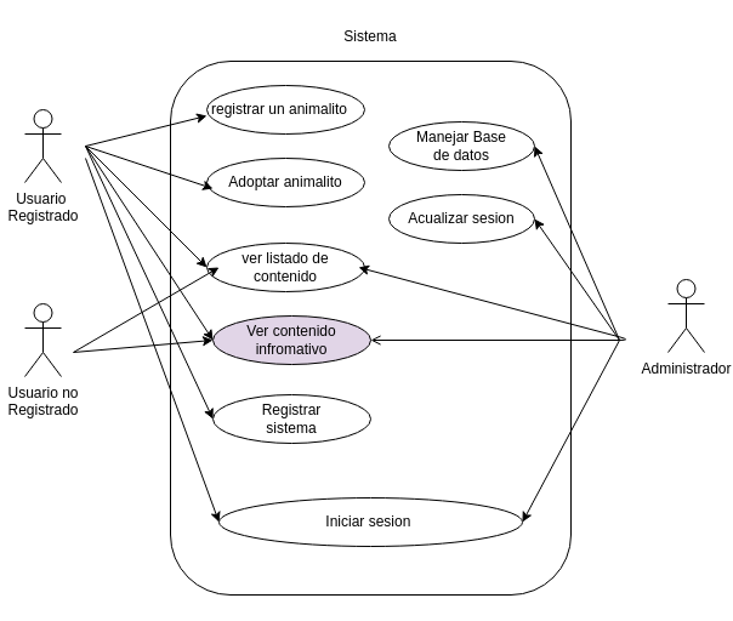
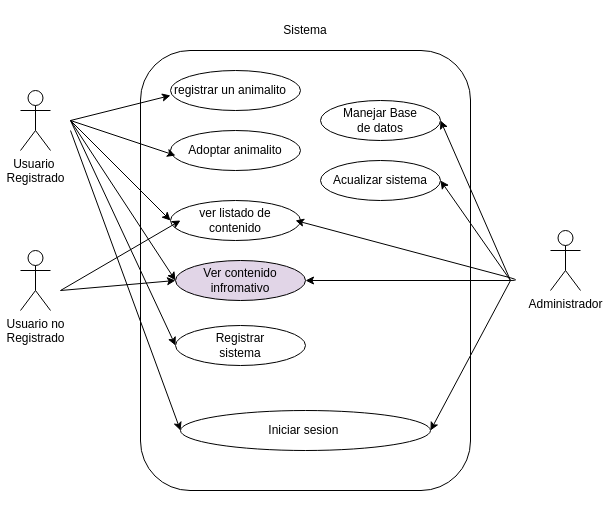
  <mxCell id="0" />
  <mxCell id="1" parent="0" />
  <mxCell id="2" value="" style="rounded=1;whiteSpace=wrap;html=1;" vertex="1" parent="1"><mxGeometry x="140" y="50" width="330" height="440" as="geometry" /></mxCell>
  <mxCell id="3" value="Usuario&amp;nbsp;&lt;br&gt;Registrado" style="shape=umlActor;verticalLabelPosition=bottom;verticalAlign=top;html=1;outlineConnect=0;" vertex="1" parent="1"><mxGeometry x="20" y="90" width="30" height="60" as="geometry" /></mxCell>
  <mxCell id="4" value="Usuario no&lt;br&gt;Registrado" style="shape=umlActor;verticalLabelPosition=bottom;verticalAlign=top;html=1;outlineConnect=0;" vertex="1" parent="1"><mxGeometry x="20" y="250" width="30" height="60" as="geometry" /></mxCell>
  <mxCell id="5" value="Administrador" style="shape=umlActor;verticalLabelPosition=bottom;verticalAlign=top;html=1;outlineConnect=0;" vertex="1" parent="1"><mxGeometry x="550" y="230" width="30" height="60" as="geometry" /></mxCell>
  <mxCell id="6" value="" style="ellipse;whiteSpace=wrap;html=1;" vertex="1" parent="1"><mxGeometry x="170" y="70" width="130" height="40" as="geometry" /></mxCell>
  <mxCell id="7" value="registrar un animalito" style="text;html=1;strokeColor=none;fillColor=none;align=center;verticalAlign=middle;whiteSpace=wrap;rounded=0;" vertex="1" parent="1"><mxGeometry x="170" y="80" width="120" height="20" as="geometry" /></mxCell>
  <mxCell id="8" value="" style="ellipse;whiteSpace=wrap;html=1;" vertex="1" parent="1"><mxGeometry x="170" y="130" width="130" height="40" as="geometry" /></mxCell>
  <mxCell id="9" value="Adoptar animalito" style="text;html=1;strokeColor=none;fillColor=none;align=center;verticalAlign=middle;whiteSpace=wrap;rounded=0;" vertex="1" parent="1"><mxGeometry x="175" y="140" width="120" height="20" as="geometry" /></mxCell>
  <mxCell id="10" value="" style="ellipse;whiteSpace=wrap;html=1;" vertex="1" parent="1"><mxGeometry x="170" y="200" width="130" height="40" as="geometry" /></mxCell>
  <mxCell id="11" value="ver listado de contenido" style="text;html=1;strokeColor=none;fillColor=none;align=center;verticalAlign=middle;whiteSpace=wrap;rounded=0;" vertex="1" parent="1"><mxGeometry x="175" y="210" width="120" height="20" as="geometry" /></mxCell>
  <mxCell id="12" value="Iniciar sesion&amp;nbsp;" style="ellipse;whiteSpace=wrap;html=1;" vertex="1" parent="1"><mxGeometry x="180" y="410" width="250" height="40" as="geometry" /></mxCell>
  <mxCell id="13" value="" style="ellipse;whiteSpace=wrap;html=1;" vertex="1" parent="1"><mxGeometry x="175" y="325" width="130" height="40" as="geometry" /></mxCell>
  <mxCell id="14" value="Registrar sistema" style="text;html=1;strokeColor=none;fillColor=none;align=center;verticalAlign=middle;whiteSpace=wrap;rounded=0;" vertex="1" parent="1"><mxGeometry x="220" y="335" width="40" height="20" as="geometry" /></mxCell>
  <mxCell id="15" value="Manejar Base &lt;br&gt;de datos" style="ellipse;whiteSpace=wrap;html=1;" vertex="1" parent="1"><mxGeometry x="320" y="100" width="120" height="40" as="geometry" /></mxCell>
- <mxCell id="16" value="Acualizar sesion" style="ellipse;whiteSpace=wrap;html=1;" vertex="1" parent="1"><mxGeometry x="320" y="160" width="120" height="40" as="geometry" /></mxCell>
+ <mxCell id="16" value="Acualizar sistema" style="ellipse;whiteSpace=wrap;html=1;" vertex="1" parent="1"><mxGeometry x="320" y="160" width="120" height="40" as="geometry" /></mxCell>
  <mxCell id="17" value="Ver contenido infromativo" style="ellipse;whiteSpace=wrap;html=1;fillColor=#e1d5e7;" vertex="1" parent="1"><mxGeometry x="175" y="260" width="130" height="40" as="geometry" /></mxCell>
  <mxCell id="18" value="Sistema" style="text;html=1;strokeColor=none;fillColor=none;align=center;verticalAlign=middle;whiteSpace=wrap;rounded=0;" vertex="1" parent="1"><mxGeometry x="260" y="20" width="90" height="20" as="geometry" /></mxCell>
  <mxCell id="19" value="" style="endArrow=classic;html=1;entryX=0;entryY=0.75;entryDx=0;entryDy=0;" edge="1" parent="1" target="7"><mxGeometry width="50" height="50" relative="1" as="geometry"><mxPoint x="70" y="120" as="sourcePoint" /><mxPoint x="180" y="220" as="targetPoint" /></mxGeometry></mxCell>
  <mxCell id="20" value="" style="endArrow=classic;html=1;entryX=0;entryY=0.75;entryDx=0;entryDy=0;" edge="1" parent="1" target="9"><mxGeometry width="50" height="50" relative="1" as="geometry"><mxPoint x="70" y="120" as="sourcePoint" /><mxPoint x="180" y="220" as="targetPoint" /></mxGeometry></mxCell>
  <mxCell id="21" value="" style="endArrow=classic;html=1;entryX=0;entryY=0.5;entryDx=0;entryDy=0;" edge="1" parent="1" target="10"><mxGeometry width="50" height="50" relative="1" as="geometry"><mxPoint x="70" y="120" as="sourcePoint" /><mxPoint x="180" y="220" as="targetPoint" /></mxGeometry></mxCell>
  <mxCell id="22" value="" style="endArrow=classic;html=1;entryX=0;entryY=0.5;entryDx=0;entryDy=0;" edge="1" parent="1" target="17"><mxGeometry width="50" height="50" relative="1" as="geometry"><mxPoint x="70" y="120" as="sourcePoint" /><mxPoint x="180" y="220" as="targetPoint" /></mxGeometry></mxCell>
  <mxCell id="23" value="" style="endArrow=classic;html=1;entryX=0;entryY=0.5;entryDx=0;entryDy=0;" edge="1" parent="1" target="13"><mxGeometry width="50" height="50" relative="1" as="geometry"><mxPoint x="70" y="120" as="sourcePoint" /><mxPoint x="180" y="220" as="targetPoint" /></mxGeometry></mxCell>
  <mxCell id="24" value="" style="endArrow=classic;html=1;entryX=0;entryY=0.5;entryDx=0;entryDy=0;" edge="1" parent="1" target="12"><mxGeometry width="50" height="50" relative="1" as="geometry"><mxPoint x="70" y="130" as="sourcePoint" /><mxPoint x="180" y="220" as="targetPoint" /></mxGeometry></mxCell>
  <mxCell id="25" value="" style="endArrow=classic;html=1;" edge="1" parent="1"><mxGeometry width="50" height="50" relative="1" as="geometry"><mxPoint x="60" y="290" as="sourcePoint" /><mxPoint x="180" y="220" as="targetPoint" /></mxGeometry></mxCell>
  <mxCell id="26" value="" style="endArrow=classic;html=1;entryX=0;entryY=0.5;entryDx=0;entryDy=0;" edge="1" parent="1" target="17"><mxGeometry width="50" height="50" relative="1" as="geometry"><mxPoint x="60" y="290" as="sourcePoint" /><mxPoint x="180" y="220" as="targetPoint" /></mxGeometry></mxCell>
  <mxCell id="27" value="" style="endArrow=classic;html=1;entryX=1;entryY=0.5;entryDx=0;entryDy=0;" edge="1" parent="1" target="15"><mxGeometry width="50" height="50" relative="1" as="geometry"><mxPoint x="510" y="280" as="sourcePoint" /><mxPoint x="180" y="220" as="targetPoint" /></mxGeometry></mxCell>
  <mxCell id="28" value="" style="endArrow=classic;html=1;entryX=1;entryY=0.5;entryDx=0;entryDy=0;" edge="1" parent="1" target="16"><mxGeometry width="50" height="50" relative="1" as="geometry"><mxPoint x="510" y="280" as="sourcePoint" /><mxPoint x="180" y="220" as="targetPoint" /></mxGeometry></mxCell>
  <mxCell id="29" value="" style="endArrow=classic;html=1;entryX=1;entryY=0.5;entryDx=0;entryDy=0;" edge="1" parent="1" target="12"><mxGeometry width="50" height="50" relative="1" as="geometry"><mxPoint x="510" y="280" as="sourcePoint" /><mxPoint x="180" y="220" as="targetPoint" /></mxGeometry></mxCell>
- <mxCell id="30" value="" style="endArrow=open;startArrow=classic;html=1;entryX=1;entryY=0.5;entryDx=0;entryDy=0;exitX=1;exitY=0.5;exitDx=0;exitDy=0;" edge="1" parent="1" source="11" target="17"><mxGeometry width="50" height="50" relative="1" as="geometry"><mxPoint x="338" y="325" as="sourcePoint" /><mxPoint x="388" y="275" as="targetPoint" /><Array as="points"><mxPoint x="520" y="280" /></Array></mxGeometry></mxCell>
+ <mxCell id="30" value="" style="endArrow=classic;startArrow=classic;html=1;entryX=1;entryY=0.5;entryDx=0;entryDy=0;exitX=1;exitY=0.5;exitDx=0;exitDy=0;" edge="1" parent="1" source="11" target="17"><mxGeometry width="50" height="50" relative="1" as="geometry"><mxPoint x="338" y="325" as="sourcePoint" /><mxPoint x="388" y="275" as="targetPoint" /><Array as="points"><mxPoint x="520" y="280" /></Array></mxGeometry></mxCell>
